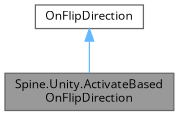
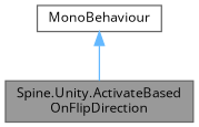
  digraph {
    fontname="Open Sans"
    node [color=gray40 fontname="Open Sans" fontsize=10 shape=box style=filled]
    n1 [fillcolor=grey60 fontcolor=black height=0.2 label="Spine.Unity.ActivateBased\lOnFlipDirection" width=0.4]
-   n2 [fillcolor=white height=0.2 label=OnFlipDirection width=0.4]
+   n2 [fillcolor=white height=0.2 label=MonoBehaviour width=0.4]
    n2 -> n1 [color=steelblue1 dir=back fontname="Open Sans" fontsize=10 labelfontname=Helvetica labelfontsize=10 style=solid]
  }
